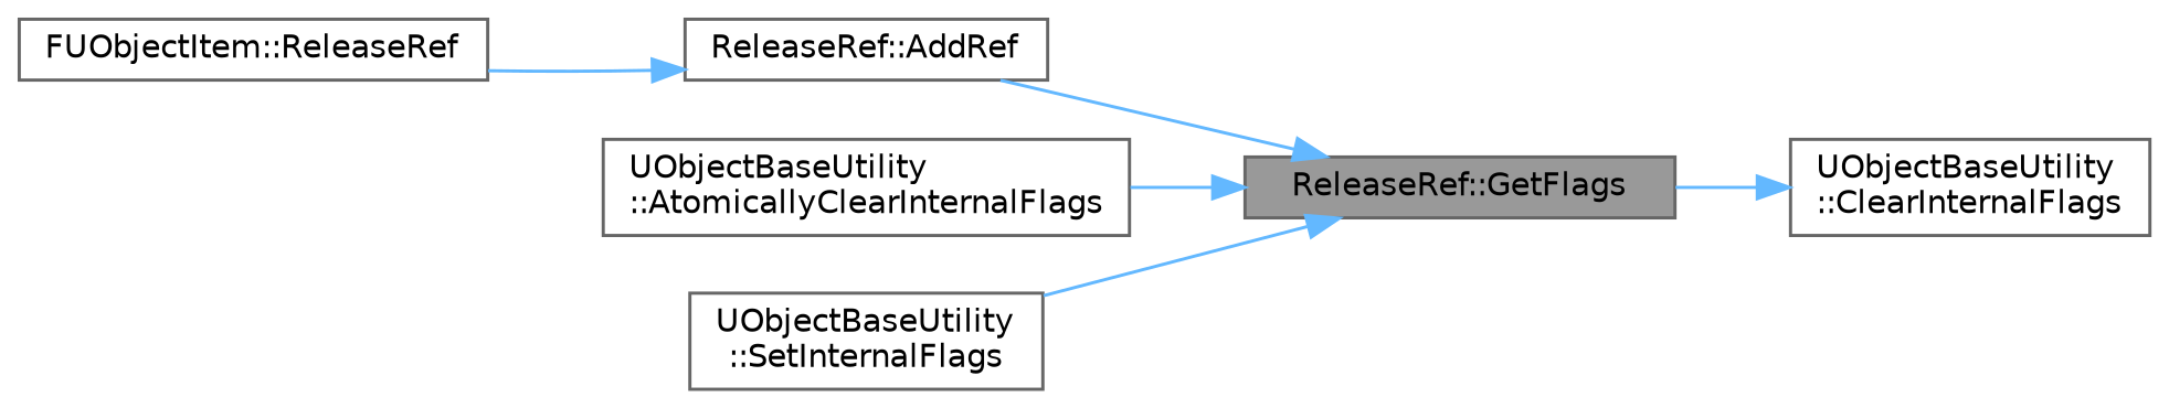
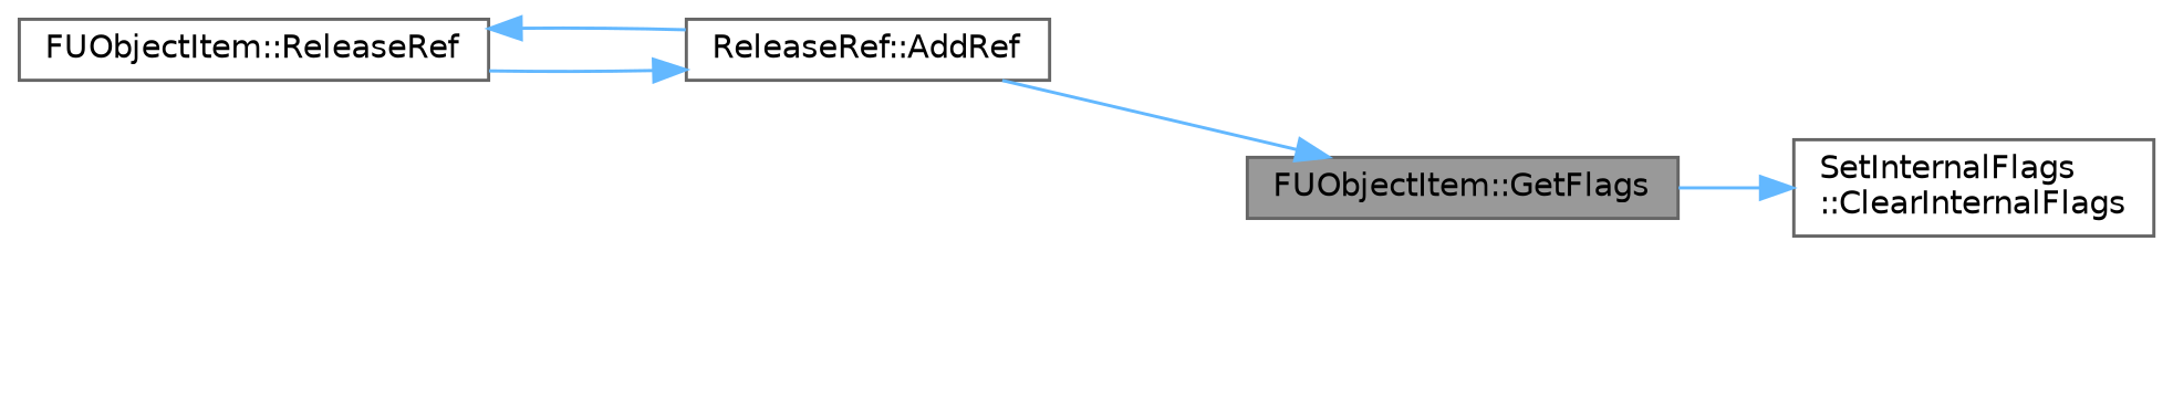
  digraph {
    rankdir=RL
    node [color=grey40 fillcolor=white fontname=Helvetica fontsize=10 shape=box style=filled]
    edge [color=steelblue1 dir=back fontname=Helvetica fontsize=10 labelfontname=Helvetica labelfontsize=10 style=solid]
-   n1 [color=gray40 fillcolor=grey60 fontcolor=black height=0.2 label="ReleaseRef::GetFlags" width=0.4]
+   n1 [color=gray40 fillcolor=grey60 fontcolor=black height=0.2 label="FUObjectItem::GetFlags" width=0.4]
    n2 [height=0.2 label="ReleaseRef::AddRef" width=0.4]
-   n3 [height=0.2 label="UObjectBaseUtility\l::AtomicallyClearInternalFlags" width=0.4]
-   n4 [height=0.2 label="UObjectBaseUtility\l::SetInternalFlags" width=0.4]
    n5 [height=0.2 label="FUObjectItem::ReleaseRef" width=0.4]
-   n6 [height=0.2 label="UObjectBaseUtility\l::ClearInternalFlags" width=0.4]
+   n6 [height=0.2 label="SetInternalFlags\l::ClearInternalFlags" width=0.4]
    n1 -> n2
-   n1 -> n3
-   n1 -> n4
    n2 -> n5
+   n5 -> n2
    n6 -> n1
  }
